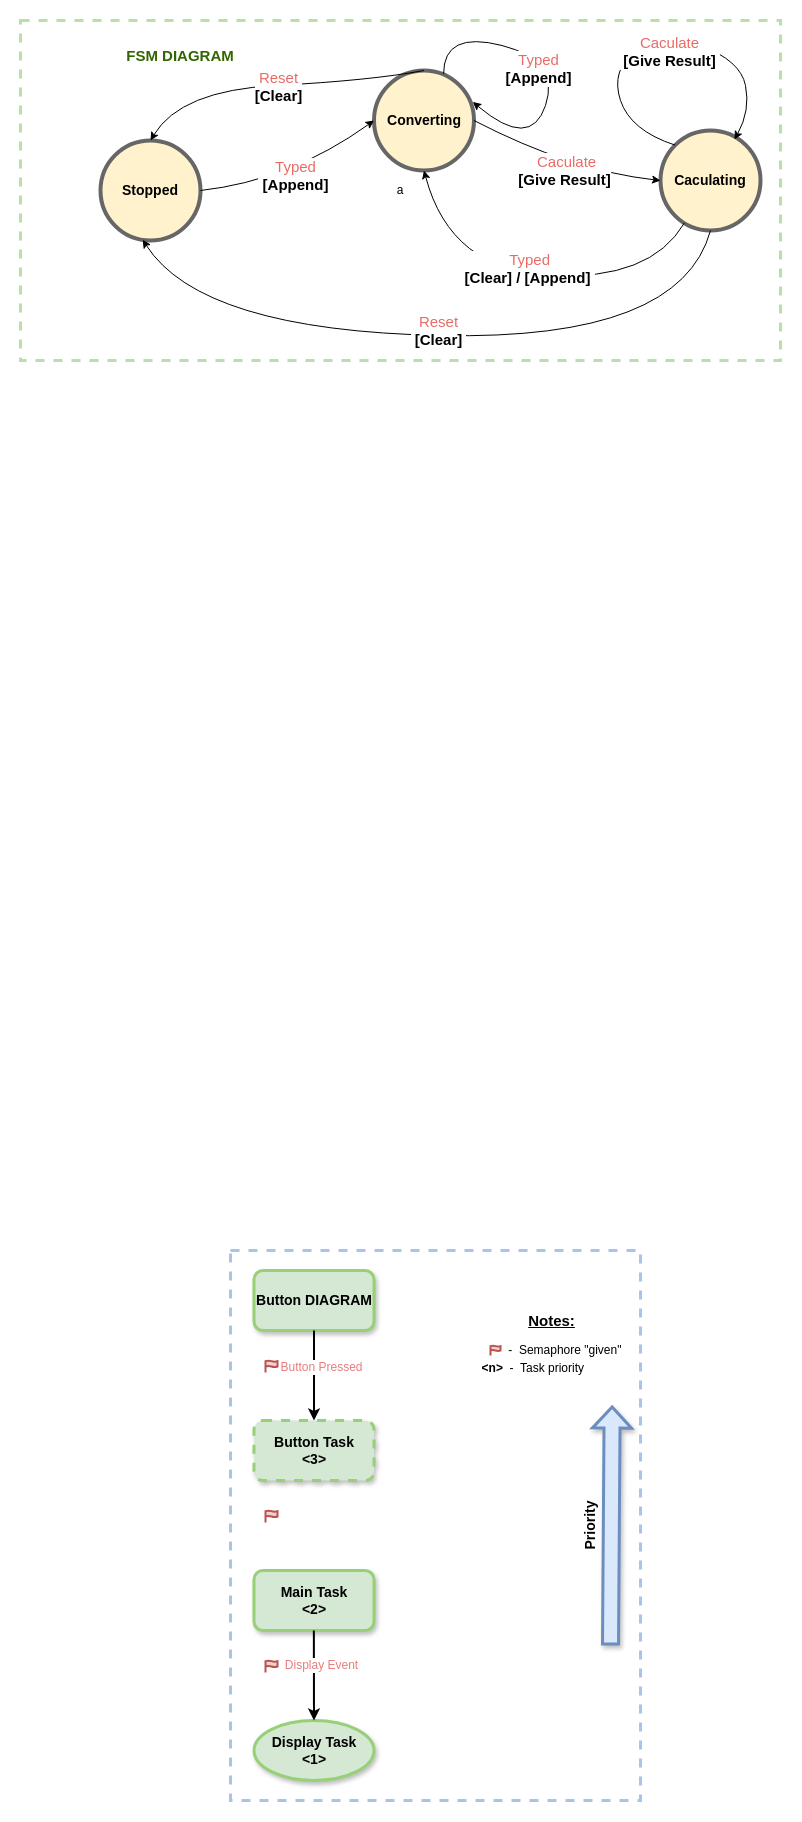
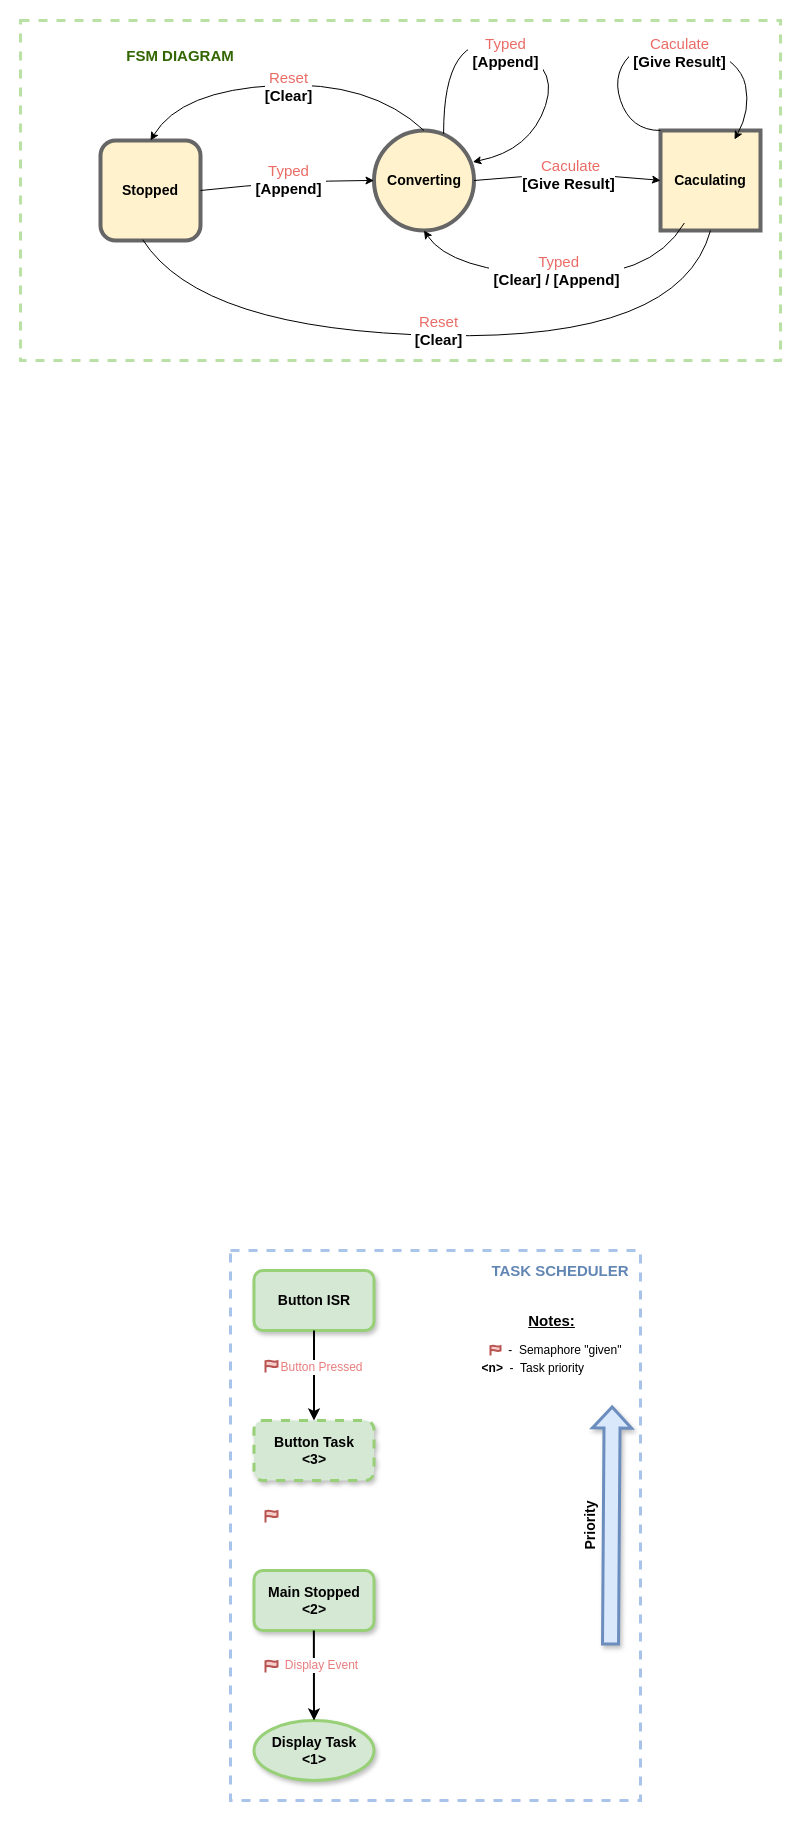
  <mxCell id="0" />
  <mxCell id="1" parent="0" />
  <mxCell id="2" value="a" style="rounded=0;whiteSpace=wrap;html=1;align=center;verticalAlign=middle;fontFamily=Helvetica;fontSize=12;dashed=1;shadow=0;glass=0;perimeterSpacing=0;strokeWidth=3;strokeColor=#B9E0A5;" vertex="1" parent="1"><mxGeometry x="20" y="20" width="760" height="340" as="geometry" /></mxCell>
  <mxCell id="3" value="" style="rounded=0;whiteSpace=wrap;html=1;strokeColor=#A9C4EB;align=center;verticalAlign=middle;fontFamily=Helvetica;fontSize=12;fontColor=default;fillColor=default;dashed=1;shadow=0;glass=0;perimeterSpacing=0;strokeWidth=3;" vertex="1" parent="1"><mxGeometry x="230" y="1250" width="410" height="550" as="geometry" /></mxCell>
- <mxCell id="4" value="&lt;font style=&quot;font-size: 14px;&quot;&gt;&lt;b&gt;Caculating&lt;/b&gt;&lt;/font&gt;" style="ellipse;whiteSpace=wrap;html=1;aspect=fixed;strokeWidth=4;fillColor=#fff2cc;strokeColor=#666666;" vertex="1" parent="1"><mxGeometry x="660" y="130" width="100" height="100" as="geometry" /></mxCell>
- <mxCell id="5" value="&lt;font style=&quot;font-size: 14px;&quot;&gt;&lt;b&gt;Converting&lt;/b&gt;&lt;/font&gt;" style="ellipse;whiteSpace=wrap;html=1;aspect=fixed;strokeWidth=4;fillColor=#fff2cc;strokeColor=#666666;" vertex="1" parent="1"><mxGeometry x="373.5" y="70" width="100" height="100" as="geometry" /></mxCell>
- <mxCell id="6" value="&lt;font style=&quot;font-size: 14px;&quot;&gt;&lt;b&gt;Stopped&lt;/b&gt;&lt;/font&gt;" style="ellipse;whiteSpace=wrap;html=1;aspect=fixed;strokeWidth=4;fillColor=#fff2cc;strokeColor=#666666;" vertex="1" parent="1"><mxGeometry x="100" y="140" width="100" height="100" as="geometry" /></mxCell>
+ <mxCell id="4" value="&lt;font style=&quot;font-size: 14px;&quot;&gt;&lt;b&gt;Caculating&lt;/b&gt;&lt;/font&gt;" style="whiteSpace=wrap;html=1;aspect=fixed;strokeWidth=4;fillColor=#fff2cc;strokeColor=#666666;rounded=0;" vertex="1" parent="1"><mxGeometry x="660" y="130" width="100" height="100" as="geometry" /></mxCell>
+ <mxCell id="5" value="&lt;font style=&quot;font-size: 14px;&quot;&gt;&lt;b&gt;Converting&lt;/b&gt;&lt;/font&gt;" style="ellipse;whiteSpace=wrap;html=1;aspect=fixed;strokeWidth=4;fillColor=#fff2cc;strokeColor=#666666;" vertex="1" parent="1"><mxGeometry x="373.5" y="130" width="100" height="100" as="geometry" /></mxCell>
+ <mxCell id="6" value="&lt;font style=&quot;font-size: 14px;&quot;&gt;&lt;b&gt;Stopped&lt;/b&gt;&lt;/font&gt;" style="whiteSpace=wrap;html=1;aspect=fixed;strokeWidth=4;fillColor=#fff2cc;strokeColor=#666666;rounded=1;" vertex="1" parent="1"><mxGeometry x="100" y="140" width="100" height="100" as="geometry" /></mxCell>
  <mxCell id="7" value="" style="curved=1;endArrow=classic;html=1;rounded=0;exitX=0.5;exitY=0;exitDx=0;exitDy=0;entryX=0.5;entryY=0;entryDx=0;entryDy=0;" edge="1" parent="1" source="5" target="6"><mxGeometry width="50" height="50" relative="1" as="geometry"><mxPoint x="490" y="170" as="sourcePoint" /><mxPoint x="260" y="-20" as="targetPoint" /><Array as="points"><mxPoint x="370" y="80" /><mxPoint x="180" y="90" /></Array></mxGeometry></mxCell>
  <mxCell id="8" value="&lt;font style=&quot;font-size: 15px;&quot;&gt;&lt;font color=&quot;#ea6b66&quot;&gt;Reset&lt;/font&gt;&lt;br&gt;&lt;b&gt;[Clear]&lt;/b&gt;&lt;br&gt;&lt;/font&gt;" style="edgeLabel;html=1;align=center;verticalAlign=middle;resizable=0;points=[];" vertex="1" connectable="0" parent="7"><mxGeometry x="0.053" y="5" relative="1" as="geometry"><mxPoint x="13" y="-5" as="offset" /></mxGeometry></mxCell>
  <mxCell id="9" value="" style="curved=1;endArrow=classic;html=1;rounded=0;exitX=1;exitY=0.5;exitDx=0;exitDy=0;entryX=0;entryY=0.5;entryDx=0;entryDy=0;" edge="1" parent="1" source="5" target="4"><mxGeometry width="50" height="50" relative="1" as="geometry"><mxPoint x="490" y="170" as="sourcePoint" /><mxPoint x="540" y="120" as="targetPoint" /><Array as="points"><mxPoint x="570" y="170" /></Array></mxGeometry></mxCell>
  <mxCell id="10" value="&lt;span style=&quot;font-size: 15px;&quot;&gt;&amp;nbsp;&lt;font color=&quot;#ea6b66&quot;&gt;Caculate&lt;/font&gt;&lt;br&gt;&lt;b&gt;[Give Result]&lt;/b&gt;&lt;br&gt;&lt;/span&gt;" style="edgeLabel;html=1;align=center;verticalAlign=middle;resizable=0;points=[];" vertex="1" connectable="0" parent="9"><mxGeometry x="0.008" y="2" relative="1" as="geometry"><mxPoint y="5" as="offset" /></mxGeometry></mxCell>
  <mxCell id="11" value="" style="curved=1;endArrow=classic;html=1;rounded=0;exitX=1;exitY=0.5;exitDx=0;exitDy=0;entryX=0;entryY=0.5;entryDx=0;entryDy=0;" edge="1" parent="1" source="6" target="5"><mxGeometry width="50" height="50" relative="1" as="geometry"><mxPoint x="90" y="174.5" as="sourcePoint" /><mxPoint x="225" y="174.5" as="targetPoint" /><Array as="points"><mxPoint x="290" y="180" /></Array></mxGeometry></mxCell>
  <mxCell id="12" value="&lt;span style=&quot;font-size: 15px;&quot;&gt;&lt;font color=&quot;#ea6b66&quot;&gt;Typed&lt;/font&gt;&lt;br&gt;&lt;b&gt;&amp;nbsp;[Append]&amp;nbsp;&lt;/b&gt;&lt;br&gt;&lt;/span&gt;" style="edgeLabel;html=1;align=center;verticalAlign=middle;resizable=0;points=[];" vertex="1" connectable="0" parent="11"><mxGeometry x="0.008" y="2" relative="1" as="geometry"><mxPoint as="offset" /></mxGeometry></mxCell>
  <mxCell id="13" value="" style="curved=1;endArrow=classic;html=1;rounded=0;exitX=0.239;exitY=0.925;exitDx=0;exitDy=0;entryX=0.5;entryY=1;entryDx=0;entryDy=0;exitPerimeter=0;" edge="1" parent="1" source="4" target="5"><mxGeometry width="50" height="50" relative="1" as="geometry"><mxPoint x="590" y="220" as="sourcePoint" /><mxPoint x="490" y="380" as="targetPoint" /><Array as="points"><mxPoint x="650" y="280" /><mxPoint x="450" y="270" /></Array></mxGeometry></mxCell>
  <mxCell id="14" value="&lt;font style=&quot;font-size: 15px;&quot;&gt;&amp;nbsp;&lt;font color=&quot;#ea6b66&quot;&gt;Typed&lt;/font&gt;&lt;br&gt;&lt;b&gt;&amp;nbsp;[Clear] / [Append]&amp;nbsp;&lt;/b&gt;&lt;br&gt;&lt;/font&gt;" style="edgeLabel;html=1;align=center;verticalAlign=middle;resizable=0;points=[];" vertex="1" connectable="0" parent="13"><mxGeometry x="0.053" y="5" relative="1" as="geometry"><mxPoint x="5" y="-11" as="offset" /></mxGeometry></mxCell>
- <mxCell id="15" value="" style="curved=1;endArrow=classic;html=1;rounded=0;exitX=0.5;exitY=1;exitDx=0;exitDy=0;entryX=0.422;entryY=0.992;entryDx=0;entryDy=0;entryPerimeter=0;" edge="1" parent="1" source="4" target="6"><mxGeometry width="50" height="50" relative="1" as="geometry"><mxPoint x="85" y="190" as="sourcePoint" /><mxPoint x="100" y="215" as="targetPoint" /><Array as="points"><mxPoint x="680" y="340" /><mxPoint x="200" y="330" /></Array></mxGeometry></mxCell>
+ <mxCell id="15" value="" style="curved=1;endArrow=none;html=1;rounded=0;exitX=0.5;exitY=1;exitDx=0;exitDy=0;entryX=0.422;entryY=0.992;entryDx=0;entryDy=0;entryPerimeter=0;" edge="1" parent="1" source="4" target="6"><mxGeometry width="50" height="50" relative="1" as="geometry"><mxPoint x="85" y="190" as="sourcePoint" /><mxPoint x="100" y="215" as="targetPoint" /><Array as="points"><mxPoint x="680" y="340" /><mxPoint x="200" y="330" /></Array></mxGeometry></mxCell>
  <mxCell id="16" value="&lt;font style=&quot;font-size: 15px;&quot;&gt;&lt;font color=&quot;#ea6b66&quot;&gt;Reset&lt;/font&gt;&lt;br&gt;&lt;b style=&quot;border-color: var(--border-color);&quot;&gt;&amp;nbsp;[Clear]&amp;nbsp;&lt;/b&gt;&lt;br&gt;&lt;/font&gt;" style="edgeLabel;html=1;align=center;verticalAlign=middle;resizable=0;points=[];" vertex="1" connectable="0" parent="15"><mxGeometry x="0.053" y="5" relative="1" as="geometry"><mxPoint x="13" y="-10" as="offset" /></mxGeometry></mxCell>
  <mxCell id="17" value="" style="curved=1;endArrow=classic;html=1;rounded=0;exitX=0;exitY=0;exitDx=0;exitDy=0;entryX=0.74;entryY=0.09;entryDx=0;entryDy=0;entryPerimeter=0;" edge="1" parent="1" source="4" target="4"><mxGeometry width="50" height="50" relative="1" as="geometry"><mxPoint x="720" y="20" as="sourcePoint" /><mxPoint x="898" y="135" as="targetPoint" /><Array as="points"><mxPoint x="630" y="130" /><mxPoint x="610" y="70" /><mxPoint x="660" y="30" /><mxPoint x="740" y="60" /><mxPoint x="750" y="110" /></Array></mxGeometry></mxCell>
  <mxCell id="18" value="&lt;span style=&quot;font-size: 15px;&quot;&gt;&lt;font color=&quot;#ea6b66&quot;&gt;Caculate&lt;br&gt;&lt;/font&gt;&lt;b&gt;&amp;nbsp;[Give Result]&amp;nbsp;&lt;/b&gt;&lt;br&gt;&lt;/span&gt;" style="edgeLabel;html=1;align=center;verticalAlign=middle;resizable=0;points=[];" vertex="1" connectable="0" parent="17"><mxGeometry x="0.008" y="2" relative="1" as="geometry"><mxPoint x="11" y="21" as="offset" /></mxGeometry></mxCell>
- <mxCell id="19" value="&lt;b&gt;&lt;font style=&quot;font-size: 14px;&quot;&gt;Button DIAGRAM&lt;/font&gt;&lt;/b&gt;" style="rounded=1;whiteSpace=wrap;html=1;fillColor=#D5E8D4;shadow=1;strokeWidth=3;strokeColor=#97D077;" vertex="1" parent="1"><mxGeometry x="253.5" y="1270" width="120" height="60" as="geometry" /></mxCell>
+ <mxCell id="19" value="&lt;b&gt;&lt;font style=&quot;font-size: 14px;&quot;&gt;Button ISR&lt;/font&gt;&lt;/b&gt;" style="rounded=1;whiteSpace=wrap;html=1;fillColor=#D5E8D4;shadow=1;strokeWidth=3;strokeColor=#97D077;" vertex="1" parent="1"><mxGeometry x="253.5" y="1270" width="120" height="60" as="geometry" /></mxCell>
  <mxCell id="20" value="&lt;b style=&quot;font-size: 14px;&quot;&gt;&lt;font style=&quot;font-size: 14px;&quot;&gt;Button Task&lt;br&gt;&amp;lt;3&amp;gt;&lt;br&gt;&lt;/font&gt;&lt;/b&gt;" style="rounded=1;whiteSpace=wrap;html=1;fillColor=#D5E8D4;strokeWidth=3;strokeColor=#97D077;shadow=1;dashed=1;" vertex="1" parent="1"><mxGeometry x="253.5" y="1420" width="120" height="60" as="geometry" /></mxCell>
- <mxCell id="21" value="&lt;b style=&quot;font-size: 14px;&quot;&gt;&lt;font style=&quot;font-size: 14px;&quot;&gt;Main Task&lt;br&gt;&amp;lt;2&amp;gt;&lt;br&gt;&lt;/font&gt;&lt;/b&gt;" style="rounded=1;whiteSpace=wrap;html=1;fillColor=#D5E8D4;shadow=1;strokeColor=#97D077;strokeWidth=3;" vertex="1" parent="1"><mxGeometry x="253.5" y="1570" width="120" height="60" as="geometry" /></mxCell>
+ <mxCell id="21" value="&lt;b style=&quot;font-size: 14px;&quot;&gt;&lt;font style=&quot;font-size: 14px;&quot;&gt;Main Stopped&lt;br&gt;&amp;lt;2&amp;gt;&lt;br&gt;&lt;/font&gt;&lt;/b&gt;" style="rounded=1;whiteSpace=wrap;html=1;fillColor=#D5E8D4;shadow=1;strokeColor=#97D077;strokeWidth=3;" vertex="1" parent="1"><mxGeometry x="253.5" y="1570" width="120" height="60" as="geometry" /></mxCell>
  <mxCell id="22" value="" style="curved=1;endArrow=classic;html=1;rounded=0;exitX=0.5;exitY=1;exitDx=0;exitDy=0;entryX=0.5;entryY=0;entryDx=0;entryDy=0;strokeWidth=2;" edge="1" parent="1" source="19" target="20"><mxGeometry width="50" height="50" relative="1" as="geometry"><mxPoint x="259.29" y="1330" as="sourcePoint" /><mxPoint x="259.33" y="1417.12" as="targetPoint" /><Array as="points" /></mxGeometry></mxCell>
  <mxCell id="23" value="&lt;font style=&quot;&quot;&gt;&lt;font style=&quot;font-size: 12px;&quot;&gt;Button Pressed&lt;/font&gt;&lt;br&gt;&lt;/font&gt;" style="edgeLabel;html=1;align=center;verticalAlign=middle;resizable=0;points=[];fontColor=#e87d7d;" vertex="1" connectable="0" parent="22"><mxGeometry x="0.053" y="5" relative="1" as="geometry"><mxPoint x="2" y="-11" as="offset" /></mxGeometry></mxCell>
  <mxCell id="24" value="&lt;b style=&quot;font-size: 14px;&quot;&gt;&lt;font style=&quot;font-size: 14px;&quot;&gt;Display Task&lt;br&gt;&amp;lt;1&amp;gt;&lt;br&gt;&lt;/font&gt;&lt;/b&gt;" style="ellipse;whiteSpace=wrap;html=1;fillColor=#D5E8D4;strokeColor=#97D077;shadow=1;strokeWidth=3;" vertex="1" parent="1"><mxGeometry x="253.5" y="1720" width="120" height="60" as="geometry" /></mxCell>
+ <mxCell id="25" value="&lt;span style=&quot;font-size: 15px;&quot;&gt;&lt;b&gt;&lt;font color=&quot;#6286b3&quot;&gt;TASK SCHEDULER&lt;/font&gt;&lt;br&gt;&lt;/b&gt;&lt;/span&gt;" style="text;html=1;strokeColor=none;fillColor=none;align=center;verticalAlign=middle;whiteSpace=wrap;rounded=0;fontSize=12;fontFamily=Helvetica;fontColor=default;" vertex="1" parent="1"><mxGeometry x="490" y="1250" width="140" height="40" as="geometry" /></mxCell>
  <mxCell id="26" value="&lt;span style=&quot;font-size: 15px;&quot;&gt;&lt;b&gt;&lt;font color=&quot;#336600&quot;&gt;FSM DIAGRAM&lt;/font&gt;&lt;br&gt;&lt;/b&gt;&lt;/span&gt;" style="text;html=1;strokeColor=none;fillColor=none;align=center;verticalAlign=middle;whiteSpace=wrap;rounded=0;fontSize=12;fontFamily=Helvetica;fontColor=default;" vertex="1" parent="1"><mxGeometry x="125" y="40" width="110" height="30" as="geometry" /></mxCell>
  <mxCell id="27" value="&lt;font style=&quot;&quot;&gt;&lt;font size=&quot;1&quot; style=&quot;&quot;&gt;&lt;b style=&quot;font-size: 14px;&quot;&gt;Priority&lt;/b&gt;&lt;/font&gt;&lt;br&gt;&lt;/font&gt;" style="text;html=1;strokeColor=none;fillColor=none;align=center;verticalAlign=middle;whiteSpace=wrap;rounded=0;fontSize=12;fontFamily=Helvetica;fontColor=default;rotation=-90;" vertex="1" parent="1"><mxGeometry x="560" y="1510" width="60" height="30" as="geometry" /></mxCell>
  <mxCell id="28" value="" style="shape=flexArrow;endArrow=classic;html=1;rounded=0;fontFamily=Helvetica;fontSize=12;fontColor=default;shadow=1;strokeColor=#6c8ebf;fillColor=#dae8fc;strokeWidth=3;width=14;" edge="1" parent="1"><mxGeometry width="50" height="50" relative="1" as="geometry"><mxPoint x="610" y="1645" as="sourcePoint" /><mxPoint x="611.663" y="1405" as="targetPoint" /></mxGeometry></mxCell>
  <mxCell id="29" value="" style="curved=1;endArrow=classic;html=1;rounded=0;exitX=0.696;exitY=0.034;exitDx=0;exitDy=0;entryX=0.988;entryY=0.314;entryDx=0;entryDy=0;entryPerimeter=0;exitPerimeter=0;" edge="1" parent="1" source="5" target="5"><mxGeometry width="50" height="50" relative="1" as="geometry"><mxPoint x="685" y="155" as="sourcePoint" /><mxPoint x="744" y="149" as="targetPoint" /><Array as="points"><mxPoint x="443" y="30" /><mxPoint x="560" y="60" /><mxPoint x="530" y="150" /></Array></mxGeometry></mxCell>
  <mxCell id="30" value="&lt;span style=&quot;font-size: 15px;&quot;&gt;&lt;font color=&quot;#ea6b66&quot;&gt;Typed&lt;br&gt;&lt;/font&gt;&lt;b&gt;&amp;nbsp;[Append]&amp;nbsp;&lt;/b&gt;&lt;br&gt;&lt;/span&gt;" style="edgeLabel;html=1;align=center;verticalAlign=middle;resizable=0;points=[];" vertex="1" connectable="0" parent="29"><mxGeometry x="0.008" y="2" relative="1" as="geometry"><mxPoint x="-23" y="2" as="offset" /></mxGeometry></mxCell>
  <mxCell id="31" value="" style="html=1;verticalLabelPosition=bottom;align=center;labelBackgroundColor=#ffffff;verticalAlign=top;strokeWidth=2;strokeColor=#b85450;shadow=0;dashed=0;shape=mxgraph.ios7.icons.flag;fillColor=#f8cecc;" vertex="1" parent="1"><mxGeometry x="265" y="1360" width="12" height="12" as="geometry" /></mxCell>
  <mxCell id="32" value="" style="html=1;verticalLabelPosition=bottom;align=center;labelBackgroundColor=#ffffff;verticalAlign=top;strokeWidth=2;strokeColor=#b85450;shadow=0;dashed=0;shape=mxgraph.ios7.icons.flag;fillColor=#f8cecc;" vertex="1" parent="1"><mxGeometry x="265" y="1510" width="12" height="12" as="geometry" /></mxCell>
  <mxCell id="33" value="" style="curved=1;endArrow=classic;html=1;rounded=0;exitX=0.5;exitY=1;exitDx=0;exitDy=0;entryX=0.5;entryY=0;entryDx=0;entryDy=0;strokeWidth=2;" edge="1" parent="1" target="24"><mxGeometry width="50" height="50" relative="1" as="geometry"><mxPoint x="313.34" y="1630" as="sourcePoint" /><mxPoint x="313.34" y="1720" as="targetPoint" /><Array as="points" /></mxGeometry></mxCell>
  <mxCell id="34" value="&lt;font style=&quot;&quot;&gt;&lt;font style=&quot;font-size: 12px;&quot;&gt;Display Event&lt;/font&gt;&lt;br&gt;&lt;/font&gt;" style="edgeLabel;html=1;align=center;verticalAlign=middle;resizable=0;points=[];fontColor=#e87d7d;" vertex="1" connectable="0" parent="33"><mxGeometry x="0.053" y="5" relative="1" as="geometry"><mxPoint x="2" y="-12" as="offset" /></mxGeometry></mxCell>
  <mxCell id="35" value="" style="html=1;verticalLabelPosition=bottom;align=center;labelBackgroundColor=#ffffff;verticalAlign=top;strokeWidth=2;strokeColor=#b85450;shadow=0;dashed=0;shape=mxgraph.ios7.icons.flag;fillColor=#f8cecc;" vertex="1" parent="1"><mxGeometry x="265" y="1660" width="12" height="12" as="geometry" /></mxCell>
  <mxCell id="36" value="&lt;font style=&quot;font-size: 15px;&quot;&gt;&lt;br&gt;&lt;/font&gt;" style="edgeLabel;html=1;align=center;verticalAlign=middle;resizable=0;points=[];fontColor=#e87d7d;" vertex="1" connectable="0" parent="1"><mxGeometry x="590" y="1310.002" as="geometry" /></mxCell>
  <mxCell id="37" value="&lt;p style=&quot;line-height: 140%;&quot;&gt;&lt;font style=&quot;font-size: 12px;&quot;&gt;&lt;b style=&quot;font-size: 15px;&quot;&gt;&lt;u&gt;Notes:&lt;/u&gt;&lt;/b&gt;&lt;br&gt;&lt;/font&gt;&lt;/p&gt;&lt;div style=&quot;text-align: left; line-height: 180%;&quot;&gt;&lt;font style=&quot;font-size: 12px;&quot;&gt;&lt;span style=&quot;&quot;&gt;&amp;nbsp; &amp;nbsp; &amp;nbsp; &amp;nbsp; -&amp;nbsp; Semaphore &quot;given&quot;&lt;/span&gt;&lt;/font&gt;&lt;/div&gt;&lt;div style=&quot;text-align: left;&quot;&gt;&lt;font style=&quot;font-size: 12px;&quot;&gt;&lt;span style=&quot;&quot;&gt;&lt;b&gt;&amp;lt;n&amp;gt;&lt;/b&gt;&amp;nbsp; -&amp;nbsp; Task priority&lt;/span&gt;&lt;/font&gt;&lt;/div&gt;&lt;font style=&quot;font-size: 12px;&quot;&gt;&lt;br&gt;&lt;/font&gt;&lt;p&gt;&lt;/p&gt;" style="edgeLabel;html=1;align=center;verticalAlign=middle;resizable=0;points=[];" vertex="1" connectable="0" parent="1"><mxGeometry x="550" y="1350" as="geometry" /></mxCell>
  <mxCell id="38" value="" style="html=1;verticalLabelPosition=bottom;align=center;labelBackgroundColor=#ffffff;verticalAlign=top;strokeWidth=2;strokeColor=#b85450;shadow=0;dashed=0;shape=mxgraph.ios7.icons.flag;fillColor=#f8cecc;" vertex="1" parent="1"><mxGeometry x="490" y="1345" width="10" height="10" as="geometry" /></mxCell>
